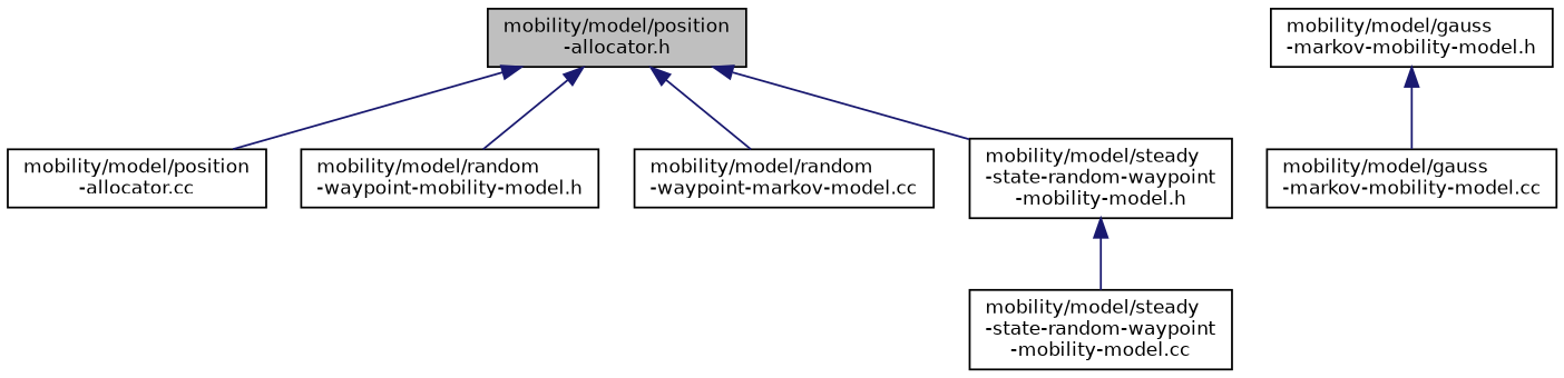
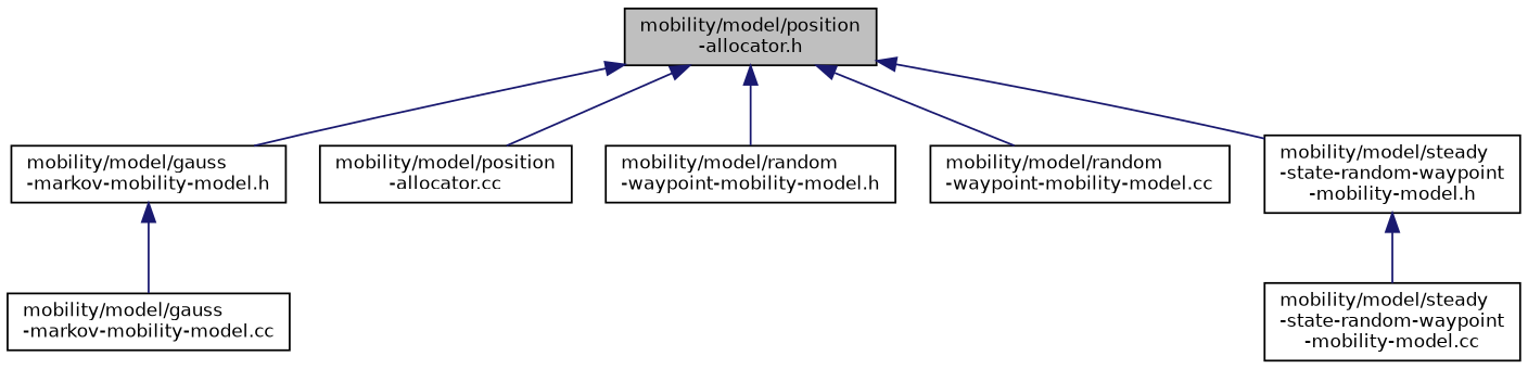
  digraph {
    node [color=black fillcolor=white fontname=Helvetica fontsize=10 shape=record style=filled]
    edge [color=midnightblue dir=back fontname=Helvetica fontsize=10 labelfontname=Helvetica labelfontsize=10 style=solid]
    n1 [fillcolor=grey75 fontcolor=black height=0.2 label="mobility/model/position\l-allocator.h" width=0.4]
    n2 [height=0.2 label="mobility/model/gauss\l-markov-mobility-model.h" width=0.4]
    n3 [height=0.2 label="mobility/model/position\l-allocator.cc" width=0.4]
    n4 [height=0.2 label="mobility/model/random\l-waypoint-mobility-model.h" width=0.4]
-   n5 [height=0.2 label="mobility/model/random\l-waypoint-markov-model.cc" width=0.4]
+   n5 [height=0.2 label="mobility/model/random\l-waypoint-mobility-model.cc" width=0.4]
    n6 [height=0.2 label="mobility/model/steady\l-state-random-waypoint\l-mobility-model.h" width=0.4]
    n7 [height=0.2 label="mobility/model/gauss\l-markov-mobility-model.cc" width=0.4]
    n8 [height=0.2 label="mobility/model/steady\l-state-random-waypoint\l-mobility-model.cc" width=0.4]
+   n1 -> n2
    n1 -> n3
    n1 -> n4
    n1 -> n5
    n1 -> n6
    n2 -> n7
    n6 -> n8
  }
